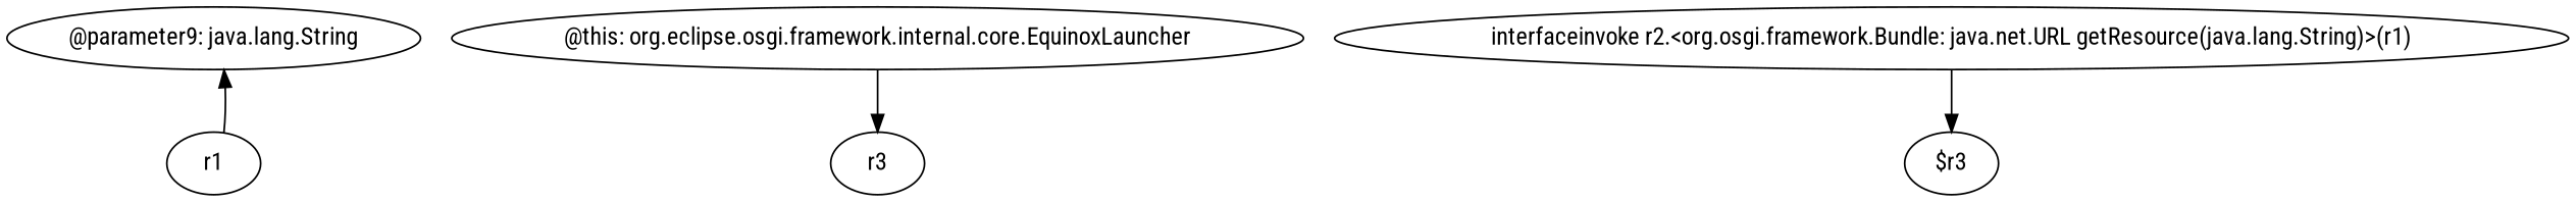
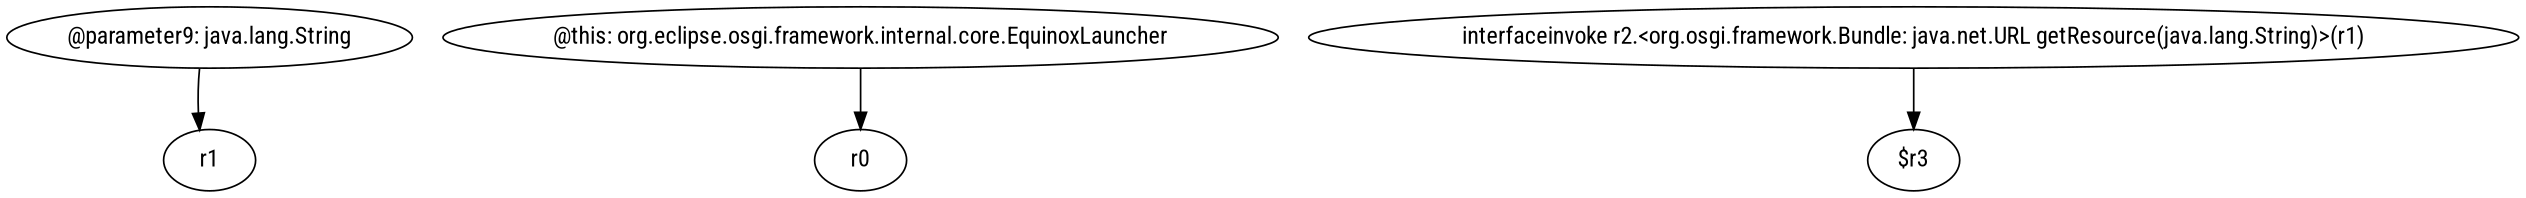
  digraph {
    fontname="Roboto Condensed"
    node [fontname="Roboto Condensed"]
    edge [fontname="Roboto Condensed"]
    n1 [label="@parameter9: java.lang.String"]
    n2 [label=r1]
    n3 [label="@this: org.eclipse.osgi.framework.internal.core.EquinoxLauncher"]
-   n4 [label=r3]
+   n4 [label=r0]
    n5 [label="interfaceinvoke r2.<org.osgi.framework.Bundle: java.net.URL getResource(java.lang.String)>(r1)"]
    n6 [label="$r3"]
-   n2 -> n1
+   n1 -> n2
    n3 -> n4
    n5 -> n6
  }
